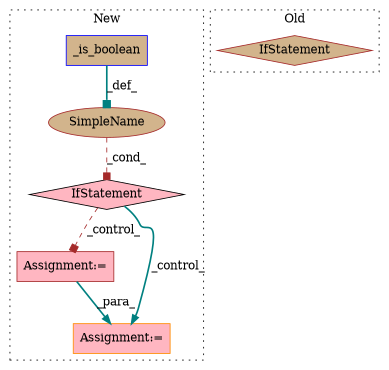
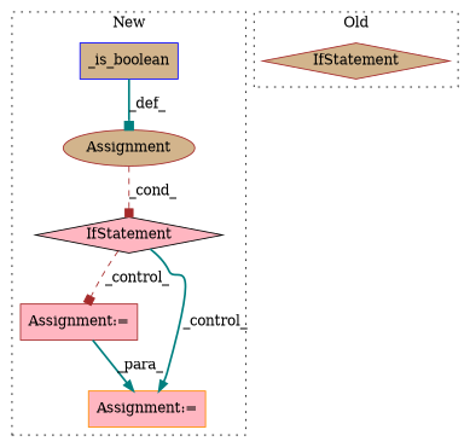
  digraph {
    node [a=25 l="4,2" shape=box style=filled fillcolor=tan color=brown]
    edge [color=teal style=bold arrowhead=box]
    n1 [a=32 l="12,1" label=_is_boolean s="3732,3745" color=blue]
    n2 [label=IfStatement s="3728,3746" shape=diamond fillcolor=lightpink color=black]
    n3 [a=7 l=1 label="Assignment:=" s=3910 fillcolor=lightpink]
-   n4 [a=42 label=SimpleName shape=ellipse l=""]
+   n4 [a=42 label=Assignment shape=ellipse l=""]
    n5 [a=7 l=1 label="Assignment:=" s=4024 fillcolor=lightpink color=darkorange]
    n6 [label=IfStatement s="3408,3436" shape=diamond]
    subgraph cluster_1 {
      label=New
      style=dotted
      n1
      n2
      n3
      n4
      n5
    }
    subgraph cluster_2 {
      label=Old
      style=dotted
      n6
    }
    n1 -> n4 [label=_def_]
    n2 -> n3 [label=_control_ color=brown style=dashed]
    n2 -> n5 [label=_control_ arrowhead=normal]
    n3 -> n5 [label=_para_ arrowhead=normal]
    n4 -> n2 [label=_cond_ color=brown style=dashed]
  }
